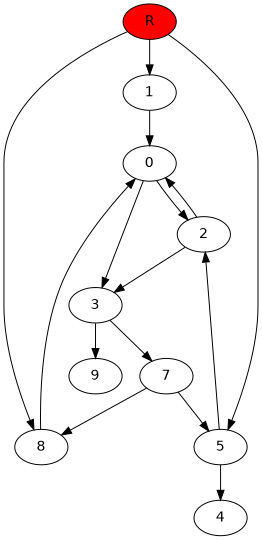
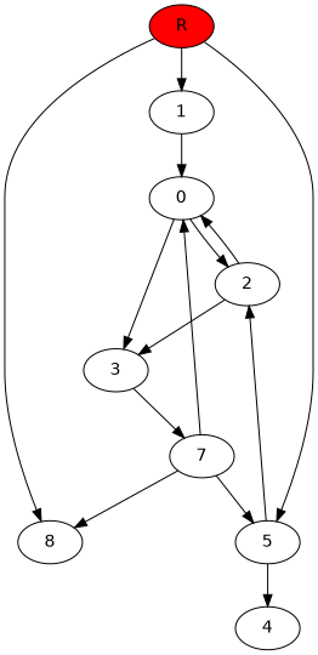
  digraph {
    fontname="DejaVu Sans"
    node [fontname="DejaVu Sans"]
    edge [fontname="DejaVu Sans"]
    n1 [label=0]
    1
    2
    3
    7
-   9
    5
    8
    4
    R [fillcolor="#ff0000" style=filled]
    n1 -> 2
    n1 -> 3
    1 -> n1
    2 -> n1
    2 -> 3
    3 -> 7
-   3 -> 9
    7 -> 5
    7 -> 8
    5 -> 2
    5 -> 4
-   8 -> n1
+   7 -> n1
    R -> 1
    R -> 5
    R -> 8
  }
